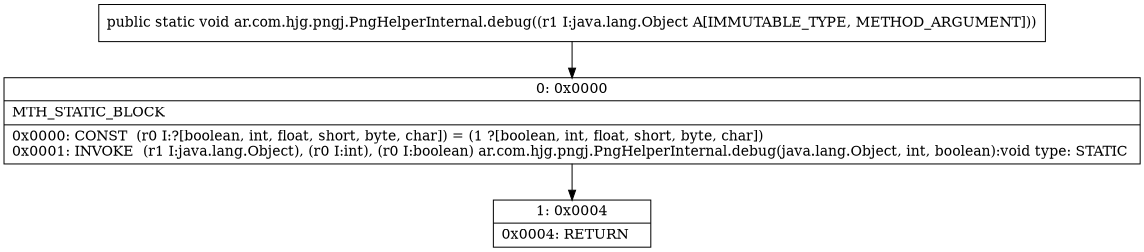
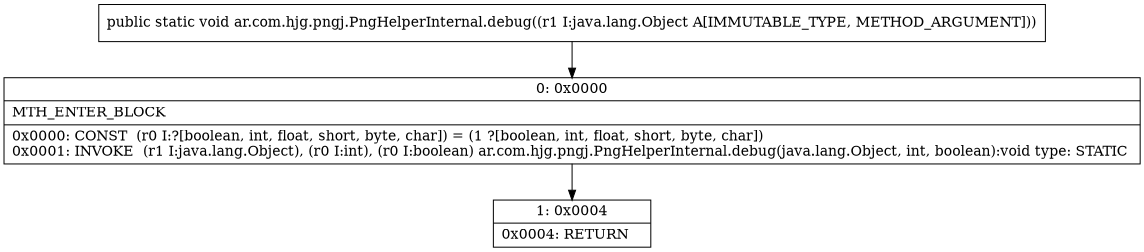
  digraph {
    node [shape=record]
-   n1 [label="{0\:\ 0x0000|MTH_STATIC_BLOCK\l|0x0000: CONST  (r0 I:?[boolean, int, float, short, byte, char]) = (1 ?[boolean, int, float, short, byte, char]) \l0x0001: INVOKE  (r1 I:java.lang.Object), (r0 I:int), (r0 I:boolean) ar.com.hjg.pngj.PngHelperInternal.debug(java.lang.Object, int, boolean):void type: STATIC \l}"]
+   n1 [label="{0\:\ 0x0000|MTH_ENTER_BLOCK\l|0x0000: CONST  (r0 I:?[boolean, int, float, short, byte, char]) = (1 ?[boolean, int, float, short, byte, char]) \l0x0001: INVOKE  (r1 I:java.lang.Object), (r0 I:int), (r0 I:boolean) ar.com.hjg.pngj.PngHelperInternal.debug(java.lang.Object, int, boolean):void type: STATIC \l}"]
    n2 [label="{1\:\ 0x0004|0x0004: RETURN   \l}"]
    n3 [label="{public static void ar.com.hjg.pngj.PngHelperInternal.debug((r1 I:java.lang.Object A[IMMUTABLE_TYPE, METHOD_ARGUMENT])) }"]
    n1 -> n2
    n3 -> n1
  }
